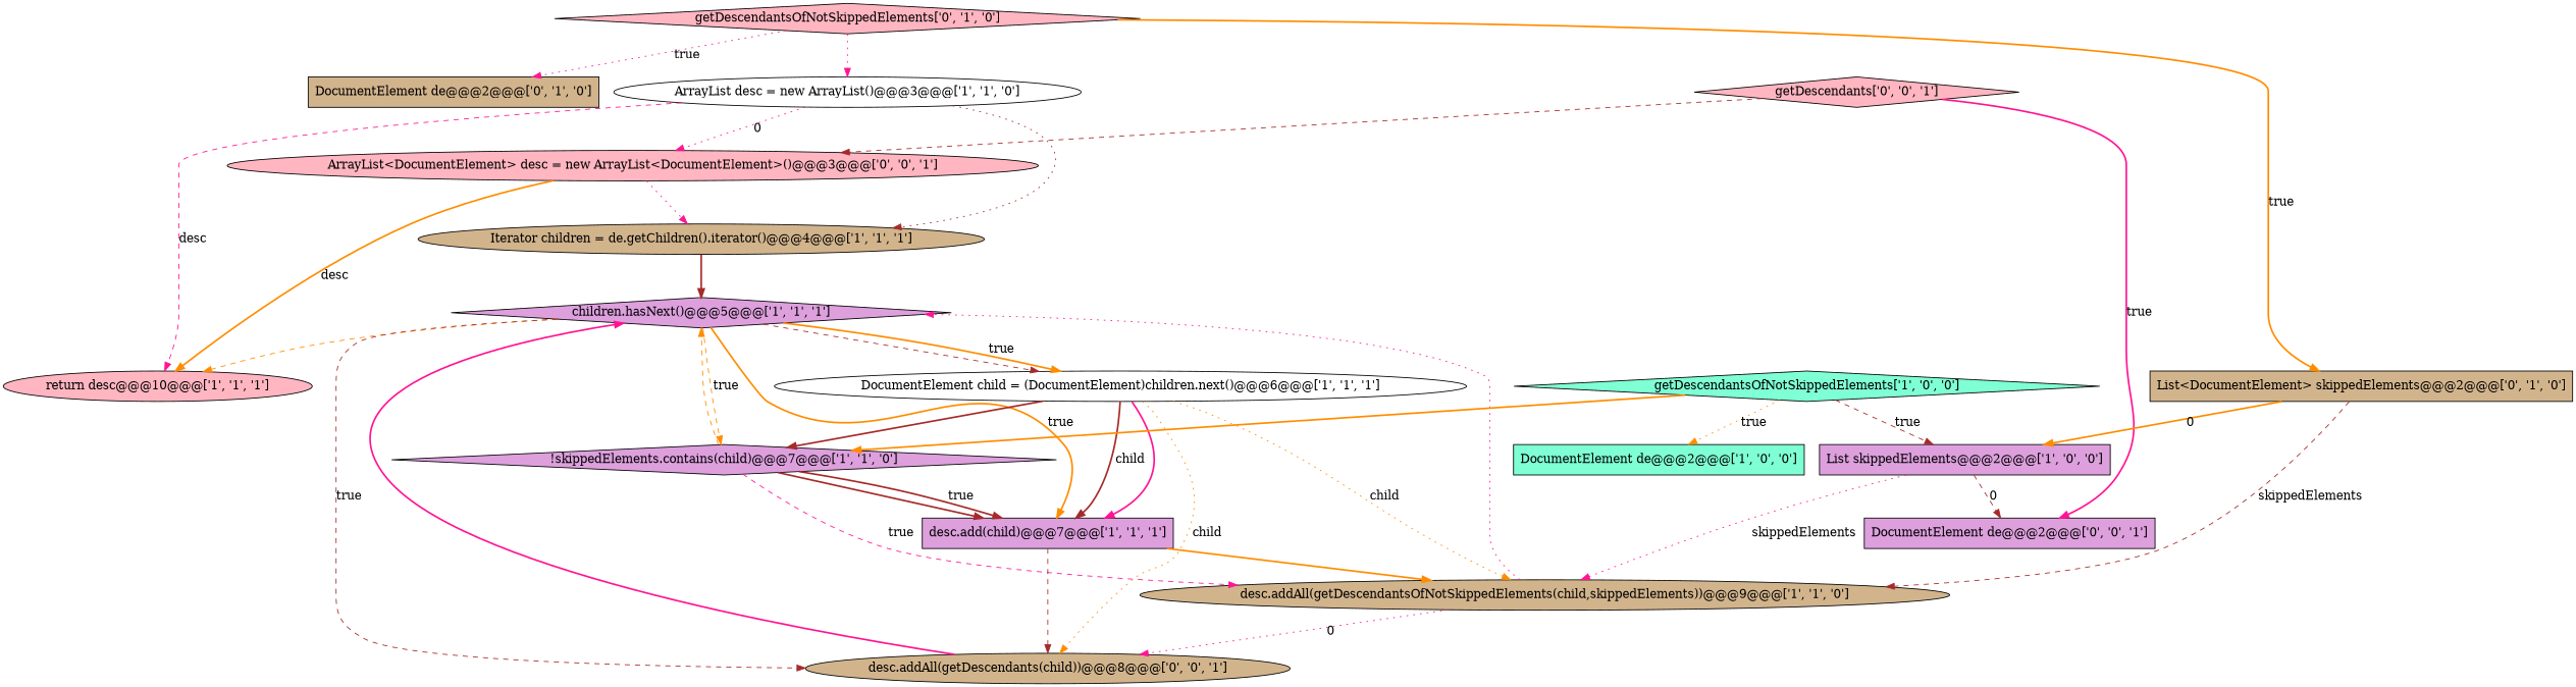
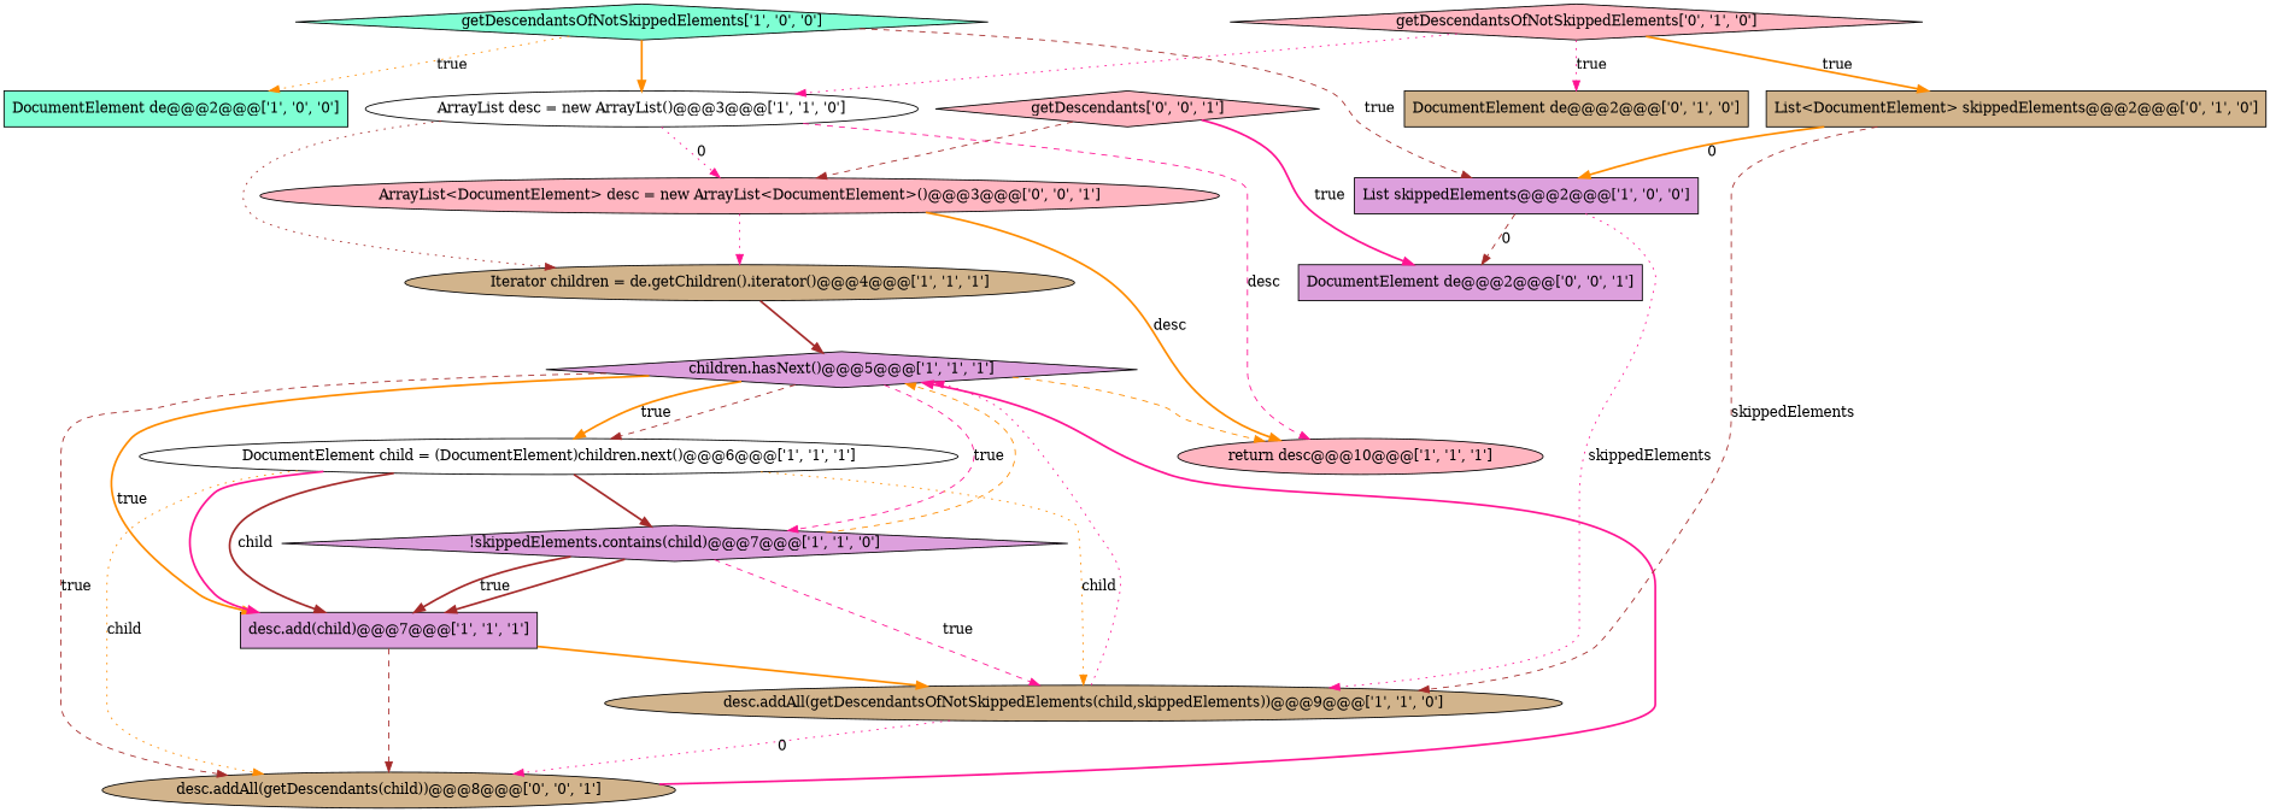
  digraph {
    node [fillcolor=plum shape=ellipse style=filled]
    edge [color=darkorange style=bold]
    n1 [label="children.hasNext()@@@5@@@['1', '1', '1']" shape=diamond]
    n2 [fillcolor=lightpink label="return desc@@@10@@@['1', '1', '1']"]
    n3 [fillcolor=tan label="desc.addAll(getDescendants(child))@@@8@@@['0', '0', '1']"]
    n4 [label="!skippedElements.contains(child)@@@7@@@['1', '1', '0']" shape=diamond]
    n5 [label="desc.add(child)@@@7@@@['1', '1', '1']" shape=box]
    n6 [fillcolor=white label="DocumentElement child = (DocumentElement)children.next()@@@6@@@['1', '1', '1']"]
    n7 [fillcolor=tan label="desc.addAll(getDescendantsOfNotSkippedElements(child,skippedElements))@@@9@@@['1', '1', '0']"]
    n8 [label="DocumentElement de@@@2@@@['0', '0', '1']" shape=box]
    n9 [fillcolor=aquamarine label="DocumentElement de@@@2@@@['1', '0', '0']" shape=box]
    n10 [fillcolor=tan label="DocumentElement de@@@2@@@['0', '1', '0']" shape=box]
    n11 [fillcolor=lightpink label="getDescendants['0', '0', '1']" shape=diamond]
    n12 [fillcolor=lightpink label="ArrayList<DocumentElement> desc = new ArrayList<DocumentElement>()@@@3@@@['0', '0', '1']"]
    n13 [fillcolor=tan label="Iterator children = de.getChildren().iterator()@@@4@@@['1', '1', '1']"]
    n14 [fillcolor=aquamarine label="getDescendantsOfNotSkippedElements['1', '0', '0']" shape=diamond]
    n15 [label="List skippedElements@@@2@@@['1', '0', '0']" shape=box]
    n16 [fillcolor=white label="ArrayList desc = new ArrayList()@@@3@@@['1', '1', '0']"]
    n17 [fillcolor=tan label="List<DocumentElement> skippedElements@@@2@@@['0', '1', '0']" shape=box]
    n18 [fillcolor=lightpink label="getDescendantsOfNotSkippedElements['0', '1', '0']" shape=diamond]
    n1 -> n2 [style=dashed]
    n1 -> n3 [color=brown label=true style=dashed]
-   n1 -> n4 [label=true style=dashed]
+   n1 -> n4 [color=deeppink label=true style=dashed]
    n1 -> n5 [label=true]
    n1 -> n6 [color=brown style=dashed]
    n1 -> n6 [label=true]
    n3 -> n1 [color=deeppink]
    n4 -> n1 [style=dashed]
    n4 -> n5 [color=brown]
    n4 -> n5 [color=brown label=true]
    n4 -> n7 [color=deeppink label=true style=dashed]
    n5 -> n3 [color=brown style=dashed]
    n5 -> n7
    n6 -> n3 [label=child style=dotted]
    n6 -> n4 [color=brown]
    n6 -> n5 [color=deeppink]
    n6 -> n5 [color=brown label=child]
    n6 -> n7 [label=child style=dotted]
    n7 -> n1 [color=deeppink style=dotted]
    n7 -> n3 [color=deeppink label=0 style=dotted]
    n11 -> n8 [color=deeppink label=true]
    n11 -> n12 [color=brown style=dashed]
    n12 -> n2 [label=desc]
    n12 -> n13 [color=deeppink style=dotted]
    n13 -> n1 [color=brown]
    n14 -> n9 [label=true style=dotted]
    n14 -> n15 [color=brown label=true style=dashed]
-   n14 -> n4
+   n14 -> n16
    n15 -> n7 [color=deeppink label=skippedElements style=dotted]
    n15 -> n8 [color=brown label=0 style=dashed]
    n16 -> n2 [color=deeppink label=desc style=dashed]
    n16 -> n12 [color=deeppink label=0 style=dotted]
    n16 -> n13 [color=brown style=dotted]
    n17 -> n7 [color=brown label=skippedElements style=dashed]
    n17 -> n15 [label=0]
    n18 -> n10 [color=deeppink label=true style=dotted]
    n18 -> n16 [color=deeppink style=dotted]
    n18 -> n17 [label=true]
  }
